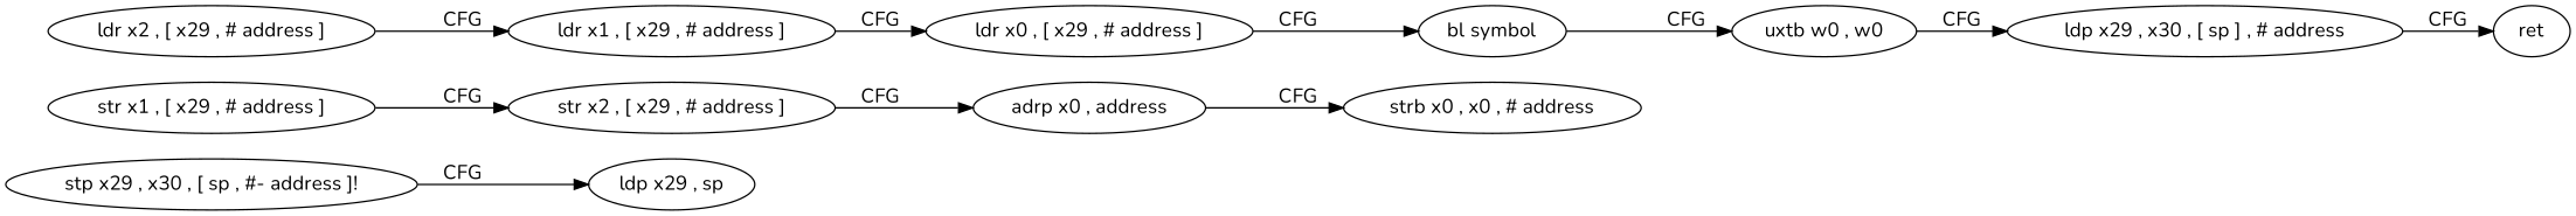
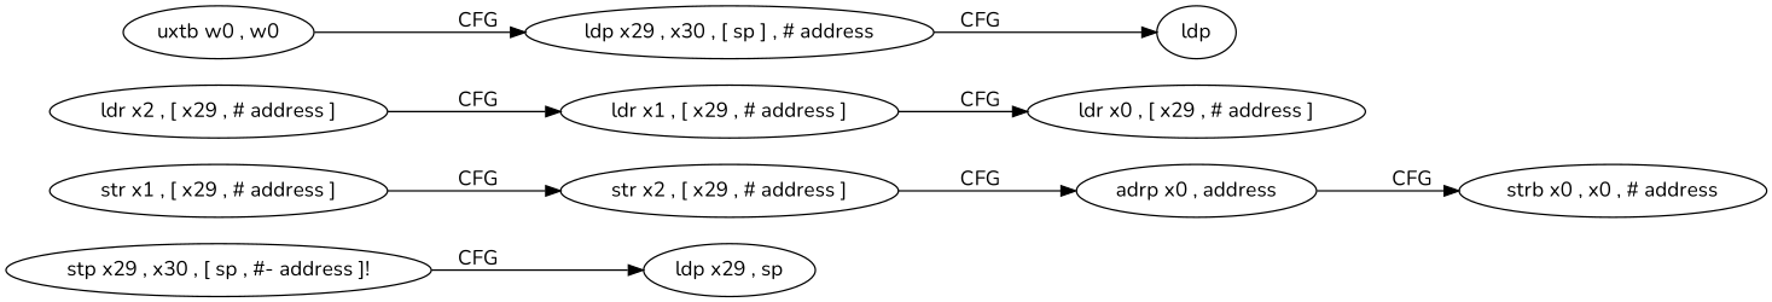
  digraph {
    fontname=Nunito
    rankdir=LR
    node [fontname=Nunito]
    edge [fontname=Nunito]
    n1 [label="stp x29 , x30 , [ sp , #- address ]!"]
    n2 [label="ldp x29 , sp"]
    n3 [label="str x1 , [ x29 , # address ]"]
    n4 [label="str x2 , [ x29 , # address ]"]
    n5 [label="adrp x0 , address"]
    n6 [label="strb x0 , x0 , # address"]
    n7 [label="ldr x2 , [ x29 , # address ]"]
    n8 [label="ldr x1 , [ x29 , # address ]"]
    n9 [label="ldr x0 , [ x29 , # address ]"]
-   n10 [label="bl symbol"]
    n11 [label="uxtb w0 , w0"]
    n12 [label="ldp x29 , x30 , [ sp ] , # address"]
-   n13 [label=ret]
+   n13 [label=ldp]
    n1 -> n2 [label=CFG]
    n3 -> n4 [label=CFG]
    n4 -> n5 [label=CFG]
    n5 -> n6 [label=CFG]
    n7 -> n8 [label=CFG]
    n8 -> n9 [label=CFG]
-   n9 -> n10 [label=CFG]
-   n10 -> n11 [label=CFG]
    n11 -> n12 [label=CFG]
    n12 -> n13 [label=CFG]
  }
